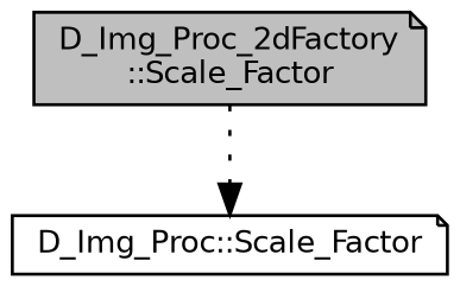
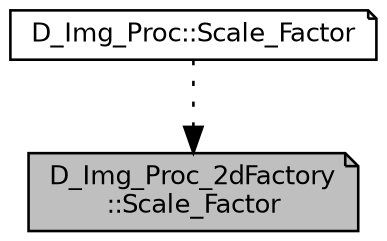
  digraph {
    rankdir=TB
    node [color=black fontname=Helvetica fontsize=10 shape=note style=filled]
    n1 [fillcolor=grey75 fontcolor=black height=0.2 label="D_Img_Proc_2dFactory\l::Scale_Factor" width=0.4]
    n2 [fillcolor=white height=0.2 label="D_Img_Proc::Scale_Factor" width=0.4]
-   n1 -> n2 [color=black fontname=Helvetica fontsize=10 labelfontname=Helvetica labelfontsize=10 style=dotted arrowhead=normal]
+   n2 -> n1 [color=black fontname=Helvetica fontsize=10 labelfontname=Helvetica labelfontsize=10 style=dotted arrowhead=normal]
  }
